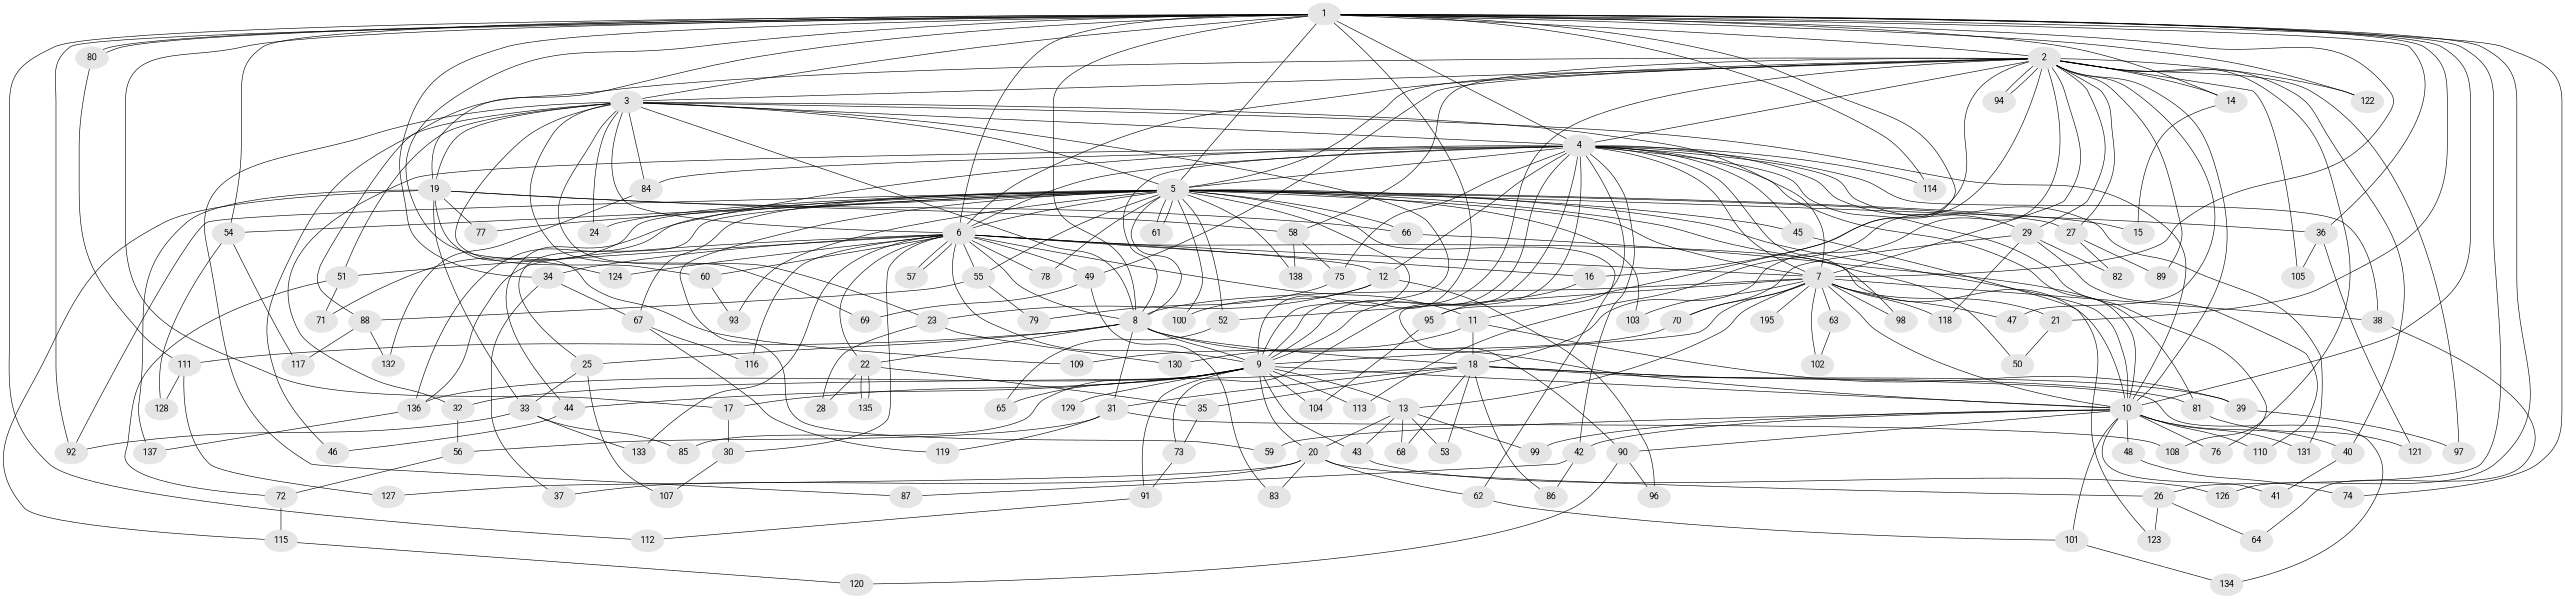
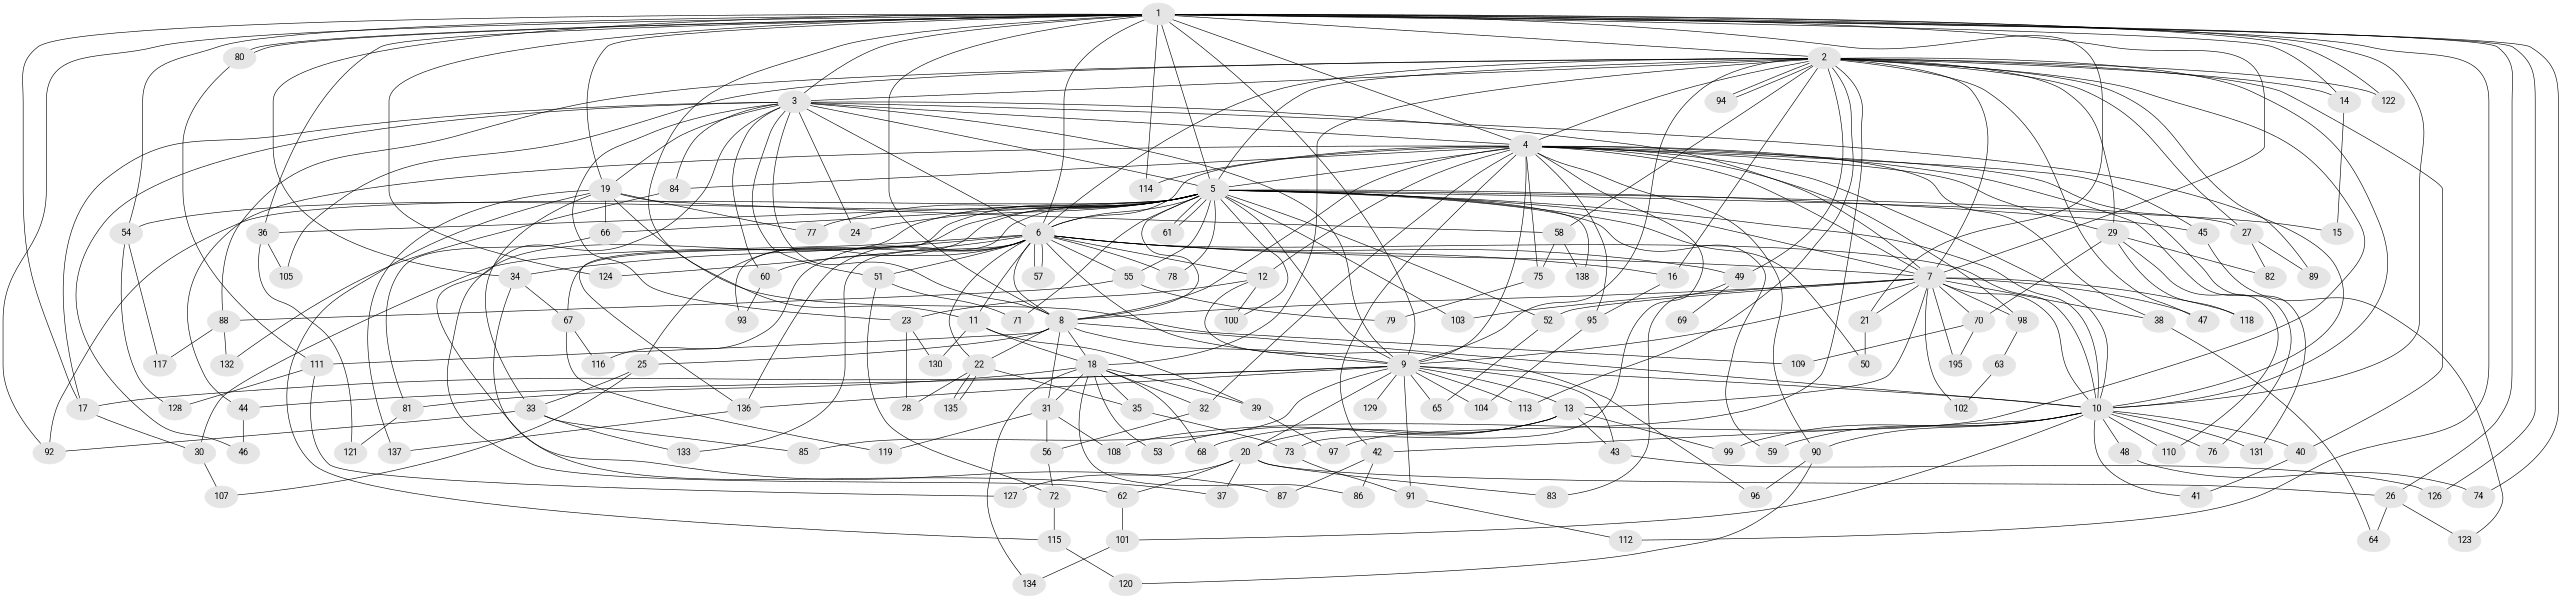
  graph {
    fontname=Roboto
    node [color=gray90 fontname=Roboto style=filled]
    edge [fontname=Roboto]
    1
    2
    3
    4
    5
    6
    7
    8
    9
    10
    11
    14
    17
    19
    21
    26
    34
    36
    54
    74
    80
    112
    114
    122
    124
    126
    92
    16
    27
    29
    40
    47
    49
    58
    88
    89
    94
    97
    105
    108
    113
    18
    23
    24
    46
    51
    60
    69
    84
    87
    12
    32
    38
    42
    44
    45
    73
    75
    76
    90
    95
    98
    131
    15
    25
    50
    52
    55
    59
    61
    62
    66
    67
    71
    77
    78
    93
    100
    103
    138
    136
    22
    30
    57
    116
    133
    13
    63
    70
    102
    118
    n92 [label=195]
    31
    111
    129
    20
    43
    65
    85
    91
    104
    48
    41
    99
    101
    110
    39
    130
    33
    109
    115
    137
    64
    123
    37
    121
    117
    128
    82
    83
    132
    28
    72
    96
    56
    86
    79
    120
    107
    81
    119
    35
    135
    53
    68
    134
    127
    1 -- 2
    1 -- 3
    1 -- 4
    1 -- 5
    1 -- 6
    1 -- 7
    1 -- 8
    1 -- 9
    1 -- 10
    1 -- 11
    1 -- 14
    1 -- 17
    1 -- 19
    1 -- 21
    1 -- 26
    1 -- 34
    1 -- 36
    1 -- 54
    1 -- 74
    1 -- 80
    1 -- 80
    1 -- 112
    1 -- 114
    1 -- 122
    1 -- 124
    1 -- 126
    1 -- 92
    2 -- 3
    2 -- 4
    2 -- 5
    2 -- 6
    2 -- 7
    2 -- 9
    2 -- 10
    2 -- 14
    2 -- 122
    2 -- 16
    2 -- 27
    2 -- 29
    2 -- 40
    2 -- 47
    2 -- 49
    2 -- 58
    2 -- 88
    2 -- 89
    2 -- 94
    2 -- 94
    2 -- 97
    2 -- 105
    2 -- 108
    2 -- 113
    2 -- 18
    3 -- 4
    3 -- 5
    3 -- 6
    3 -- 7
    3 -- 8
    3 -- 9
    3 -- 10
    3 -- 19
    3 -- 23
    3 -- 24
    3 -- 46
    3 -- 51
    3 -- 60
-   3 -- 69
+   3 -- 17
    3 -- 84
    3 -- 87
    4 -- 5
    4 -- 6
    4 -- 7
    4 -- 8
    4 -- 9
    4 -- 10
    4 -- 114
    4 -- 29
    4 -- 84
    4 -- 12
    4 -- 32
    4 -- 38
    4 -- 42
    4 -- 44
    4 -- 45
    4 -- 73
    4 -- 75
    4 -- 76
    4 -- 90
    4 -- 95
    4 -- 98
    4 -- 131
    5 -- 6
    5 -- 7
    5 -- 8
    5 -- 9
    5 -- 10
    5 -- 36
    5 -- 54
    5 -- 92
    5 -- 27
    5 -- 24
    5 -- 45
    5 -- 15
    5 -- 25
    5 -- 50
    5 -- 52
    5 -- 55
    5 -- 59
    5 -- 61
    5 -- 61
    5 -- 62
    5 -- 66
    5 -- 67
    5 -- 71
    5 -- 77
    5 -- 78
    5 -- 93
    5 -- 100
    5 -- 103
    5 -- 138
    5 -- 136
    6 -- 7
    6 -- 8
    6 -- 9
    6 -- 10
    6 -- 11
    6 -- 34
    6 -- 124
    6 -- 16
    6 -- 49
    6 -- 51
    6 -- 60
    6 -- 12
    6 -- 55
    6 -- 78
    6 -- 136
    6 -- 22
    6 -- 30
    6 -- 57
    6 -- 57
    6 -- 116
    6 -- 133
    7 -- 8
    7 -- 9
    7 -- 10
    7 -- 21
    7 -- 47
    7 -- 38
    7 -- 98
    7 -- 52
    7 -- 103
    7 -- 13
-   7 -- 63
+   98 -- 63
    7 -- 70
    7 -- 102
    7 -- 118
    7 -- n92
    8 -- 9
    8 -- 10
    8 -- 18
    8 -- 25
    8 -- 22
    8 -- 31
    8 -- 111
    9 -- 10
    9 -- 17
    9 -- 113
    9 -- 44
    9 -- 136
    9 -- 13
    9 -- 129
    9 -- 20
    9 -- 43
    9 -- 65
    9 -- 85
    9 -- 91
    9 -- 104
    10 -- 40
    10 -- 42
    10 -- 76
    10 -- 90
    10 -- 131
    10 -- 59
    10 -- 48
    10 -- 41
    10 -- 99
    10 -- 101
    10 -- 110
    11 -- 18
    11 -- 39
    11 -- 130
    14 -- 15
    17 -- 30
    19 -- 58
    19 -- 66
    19 -- 77
    19 -- 33
    19 -- 109
    19 -- 115
    19 -- 137
    21 -- 50
    26 -- 64
    26 -- 123
    34 -- 67
    34 -- 37
    36 -- 105
    36 -- 121
    54 -- 117
    54 -- 128
    80 -- 111
    16 -- 95
    27 -- 89
    27 -- 82
    29 -- 70
    29 -- 118
    29 -- 110
    29 -- 82
    40 -- 41
    49 -- 69
    49 -- 83
    58 -- 75
    58 -- 138
    88 -- 117
    88 -- 132
    18 -- 32
    18 -- 31
    18 -- 39
    18 -- 86
    18 -- 81
    18 -- 35
    18 -- 53
    18 -- 68
    18 -- 134
    23 -- 130
    23 -- 28
    51 -- 71
    51 -- 72
    60 -- 93
    84 -- 132
    12 -- 23
    12 -- 100
    12 -- 96
    32 -- 56
    38 -- 64
    42 -- 87
    42 -- 86
    44 -- 46
    45 -- 123
    73 -- 91
    75 -- 79
    90 -- 96
    90 -- 120
    95 -- 104
    25 -- 33
    25 -- 107
    52 -- 65
    55 -- 88
    55 -- 79
    62 -- 101
    66 -- 81
    67 -- 116
    67 -- 119
    136 -- 137
    22 -- 28
    22 -- 35
    22 -- 135
    22 -- 135
    30 -- 107
    13 -- 20
    13 -- 43
    13 -- 99
    13 -- 53
    13 -- 68
    63 -- 102
+   70 -- n92
    70 -- 109
    31 -- 108
    31 -- 56
    31 -- 119
    111 -- 128
    111 -- 127
    20 -- 26
    20 -- 62
    20 -- 37
    20 -- 83
    20 -- 127
    43 -- 126
    91 -- 112
    48 -- 74
    101 -- 134
    39 -- 97
    33 -- 92
    33 -- 133
    33 -- 85
    115 -- 120
    72 -- 115
    56 -- 72
    81 -- 121
    35 -- 73
  }
